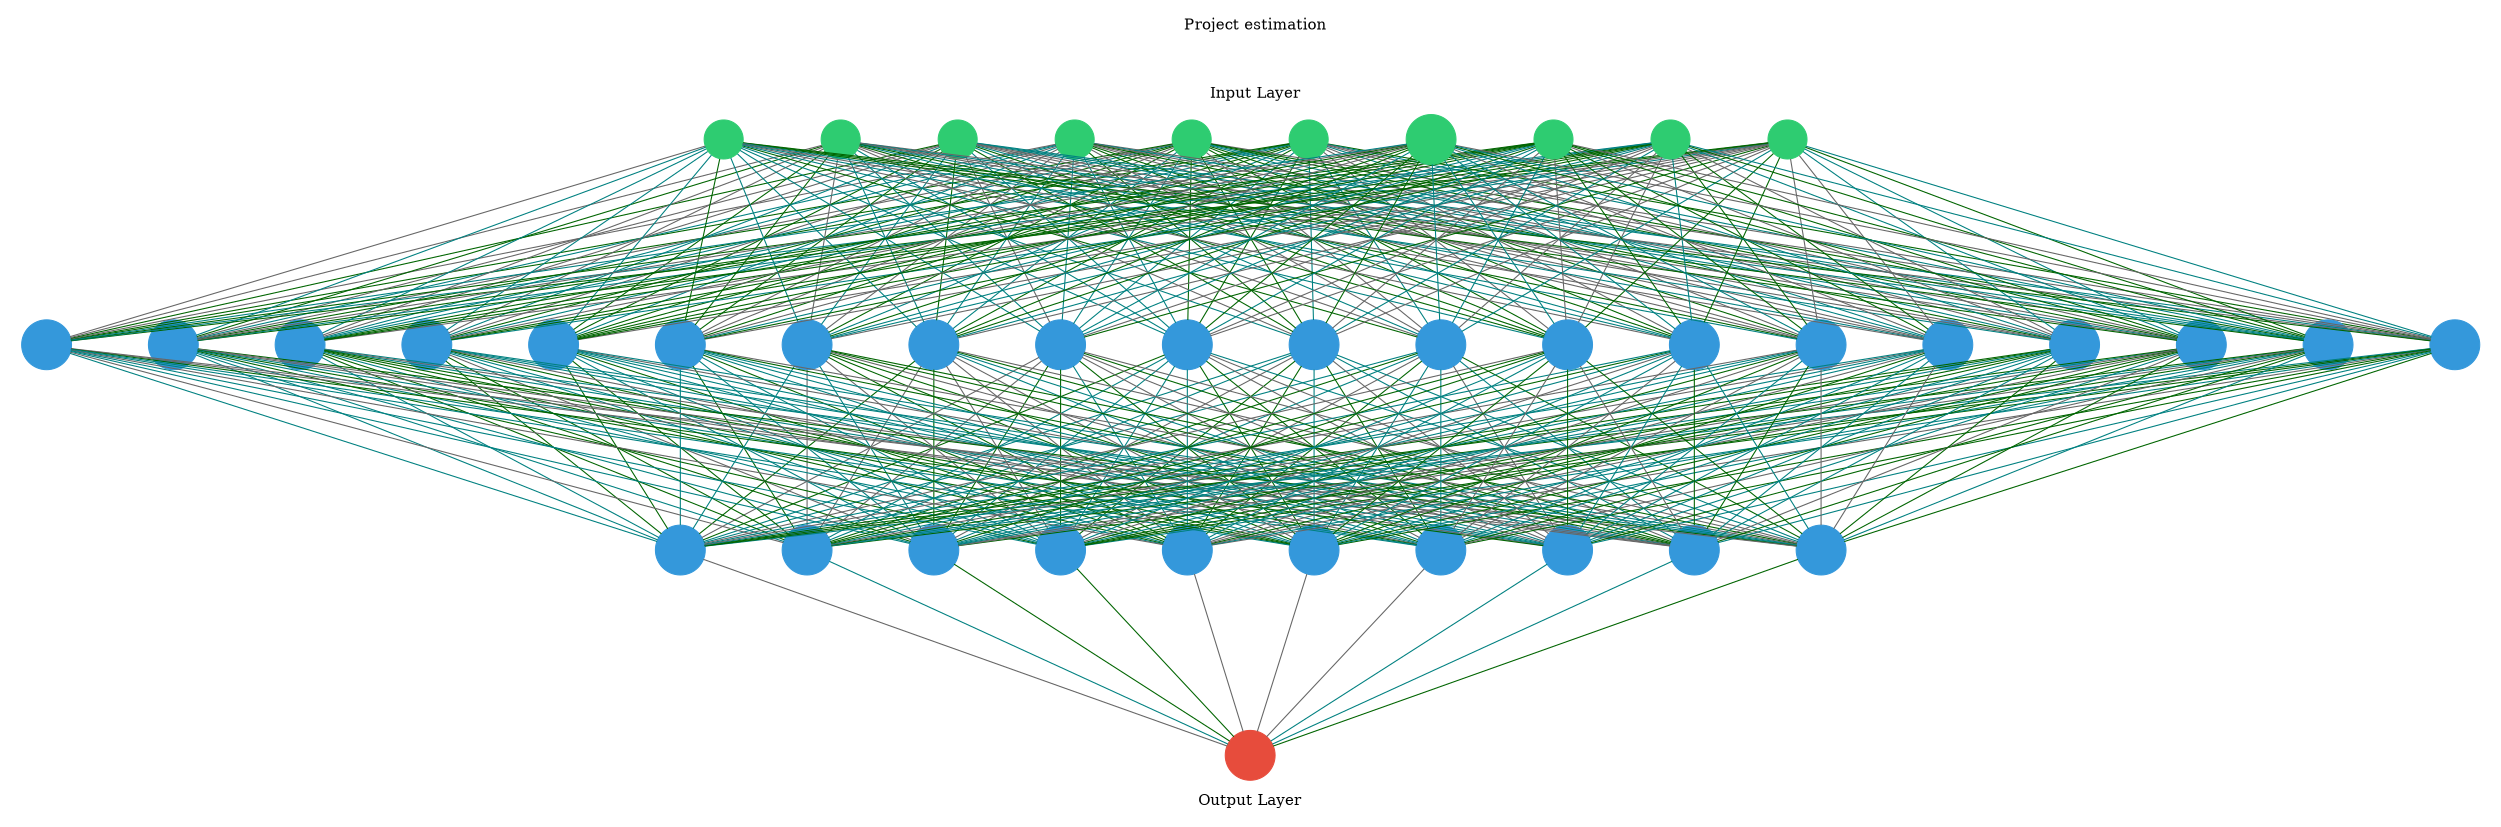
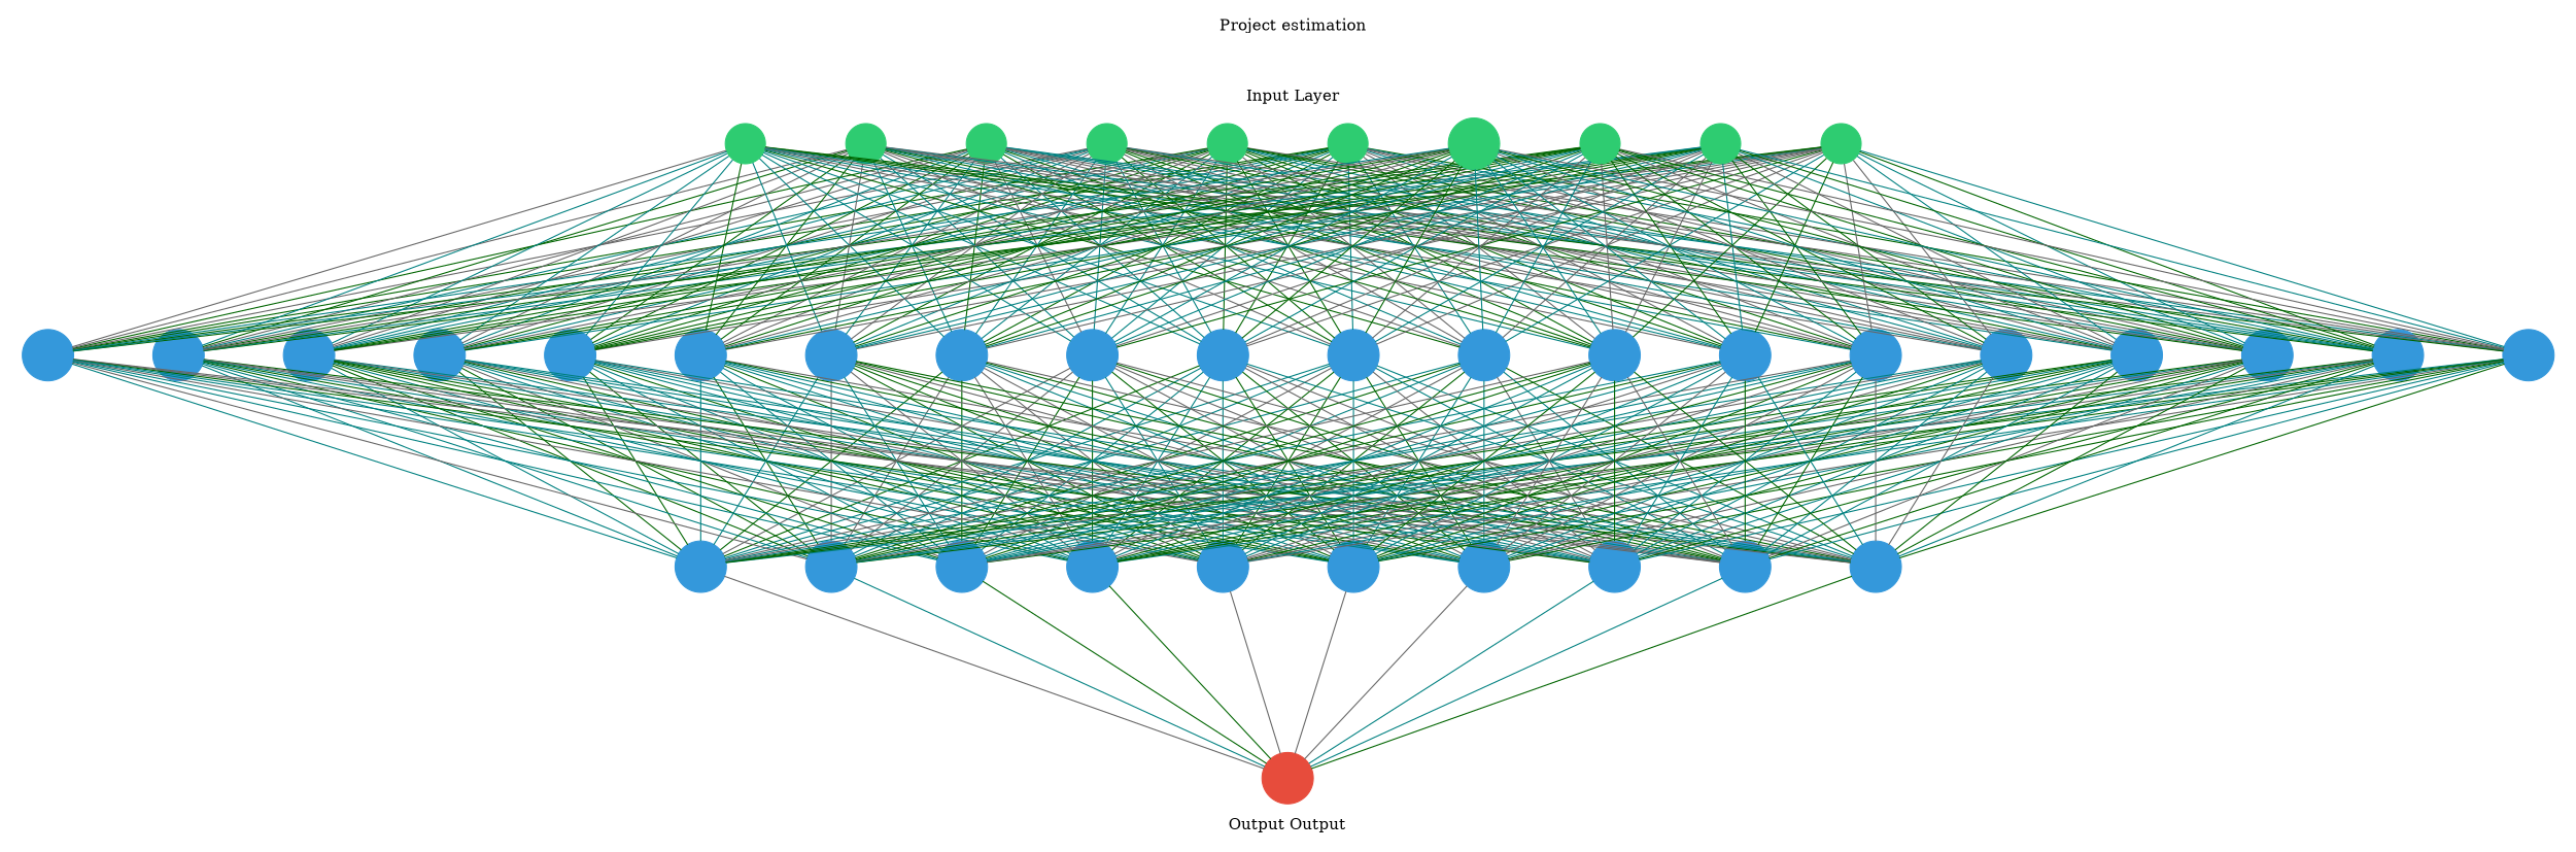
  digraph {
    arrowShape=none
    nodesep=1
    ranksep=2
    splines=false
    node [color="#3498db" fontcolor="#3498db" shape=circle style=filled]
    edge [arrowhead=none color=teal]
    1 [color="#2ecc71" fontcolor="#2ecc71"]
    2 [color="#2ecc71" fontcolor="#2ecc71"]
    3 [color="#2ecc71" fontcolor="#2ecc71"]
    4 [color="#2ecc71" fontcolor="#2ecc71"]
    5 [color="#2ecc71" fontcolor="#2ecc71"]
    6 [color="#2ecc71" fontcolor="#2ecc71"]
    7 [color="#2ecc71" fontcolor="#2ecc71"]
    8 [color="#2ecc71" fontcolor="#2ecc71"]
    9 [color="#2ecc71" fontcolor="#2ecc71"]
    10 [color="#2ecc71" fontcolor="#2ecc71"]
    11
    12
    13
    14
    15
    16
    17
    18
    19
    20
    21
    22
    23
    24
    25
    26
    27
    28
    29
    30
    31
    32
    33
    34
    35
    36
    37
    38
    39
    40
    41 [color="#e74c3c" fontcolor="#e74c3c"]
    subgraph cluster_1 {
      color=white
      label="Project estimation\n\n\n\nInput Layer"
      rank=same
      1
      2
      3
      4
      5
      6
      7
      8
      9
      10
    }
    subgraph cluster_2 {
      color=white
      labeljust=right
      labelloc=b
      rank=same
      11
      12
      13
      14
      15
      16
      17
      18
      19
      20
      21
      22
      23
      24
      25
      26
      27
      28
      29
      30
    }
    subgraph cluster_3 {
      color=white
      labeljust=right
      labelloc=b
      rank=same
      31
      32
      33
      34
      35
      36
      37
      38
      39
      40
    }
    subgraph cluster_4 {
      color=white
-     label="Output Layer"
+     label="Output Output"
      labeljust=1
      labelloc=bottom
      rank=same
      41
    }
    1 -> 11
    1 -> 12
    1 -> 13 [color=darkgreen]
    1 -> 14
    1 -> 15 [color=darkgreen]
    1 -> 16
    1 -> 17 [color=darkgreen]
    1 -> 18 [color=darkgreen]
    1 -> 19
    1 -> 20
    1 -> 21 [color=darkgreen]
    1 -> 22 [color=darkgreen]
    1 -> 23 [color=darkgreen]
    1 -> 24
    1 -> 25 [color=gray40]
    1 -> 26 [color=gray40]
    1 -> 27
    1 -> 28 [color=gray40]
    1 -> 29 [color=gray40]
    1 -> 30 [color=gray40]
    2 -> 11 [color=gray40]
    2 -> 12 [color=darkgreen]
    2 -> 13 [color=darkgreen]
    2 -> 14
    2 -> 15
    2 -> 16 [color=darkgreen]
    2 -> 17 [color=gray40]
    2 -> 18 [color=darkgreen]
    2 -> 19 [color=darkgreen]
    2 -> 20
    2 -> 21 [color=gray40]
    2 -> 22 [color=darkgreen]
    2 -> 23 [color=gray40]
    2 -> 24 [color=darkgreen]
    2 -> 25 [color=darkgreen]
    2 -> 26
    2 -> 27
    2 -> 28 [color=darkgreen]
    2 -> 29 [color=darkgreen]
    2 -> 30 [color=darkgreen]
    3 -> 11 [color=gray40]
    3 -> 12 [color=darkgreen]
    3 -> 13
    3 -> 14
    3 -> 15
    3 -> 16 [color=gray40]
    3 -> 17 [color=gray40]
    3 -> 18
    3 -> 19 [color=gray40]
    3 -> 20
    3 -> 21
    3 -> 22 [color=gray40]
    3 -> 23 [color=gray40]
    3 -> 24
    3 -> 25 [color=gray40]
    3 -> 26 [color=darkgreen]
    3 -> 27 [color=gray40]
    3 -> 28 [color=gray40]
    3 -> 29 [color=darkgreen]
    3 -> 30 [color=darkgreen]
    4 -> 11
    4 -> 12 [color=darkgreen]
    4 -> 13
    4 -> 14 [color=gray40]
    4 -> 15 [color=darkgreen]
    4 -> 16
    4 -> 17 [color=darkgreen]
    4 -> 18 [color=darkgreen]
    4 -> 19
    4 -> 20 [color=gray40]
    4 -> 21 [color=gray40]
    4 -> 22 [color=darkgreen]
    4 -> 23
    4 -> 24
    4 -> 25
    4 -> 26 [color=gray40]
    4 -> 27 [color=gray40]
    4 -> 28 [color=gray40]
    4 -> 29
    4 -> 30 [color=darkgreen]
    5 -> 11 [color=gray40]
    5 -> 12 [color=gray40]
    5 -> 13
    5 -> 14
    5 -> 15
    5 -> 16 [color=gray40]
    5 -> 17 [color=darkgreen]
    5 -> 18 [color=darkgreen]
    5 -> 19 [color=gray40]
    5 -> 20 [color=gray40]
    5 -> 21 [color=darkgreen]
    5 -> 22 [color=gray40]
    5 -> 23 [color=gray40]
    5 -> 24
    5 -> 25 [color=gray40]
    5 -> 26 [color=gray40]
    5 -> 27
    5 -> 28 [color=darkgreen]
    5 -> 29
    5 -> 30 [color=darkgreen]
    6 -> 11 [color=darkgreen]
    6 -> 12
    6 -> 13
    6 -> 14
    6 -> 15
    6 -> 16
    6 -> 17 [color=darkgreen]
    6 -> 18
    6 -> 19
    6 -> 20
    6 -> 21
    6 -> 22 [color=gray40]
    6 -> 23 [color=darkgreen]
    6 -> 24 [color=darkgreen]
    6 -> 25 [color=darkgreen]
    6 -> 26
    6 -> 27 [color=gray40]
    6 -> 28
    6 -> 29 [color=gray40]
    6 -> 30
    7 -> 11
    7 -> 12 [color=gray40]
    7 -> 13 [color=gray40]
    7 -> 14 [color=darkgreen]
    7 -> 15 [color=gray40]
    7 -> 16 [color=gray40]
    7 -> 17 [color=gray40]
    7 -> 18 [color=gray40]
    7 -> 19
    7 -> 20 [color=gray40]
    7 -> 21 [color=darkgreen]
    7 -> 22 [color=darkgreen]
    7 -> 23
    7 -> 24 [color=darkgreen]
    7 -> 25
    7 -> 26
    7 -> 27 [color=gray40]
    7 -> 28 [color=gray40]
    7 -> 29 [color=darkgreen]
    7 -> 30 [color=darkgreen]
    8 -> 11 [color=gray40]
    8 -> 12
    8 -> 13 [color=gray40]
    8 -> 14 [color=gray40]
    8 -> 15
    8 -> 16
    8 -> 17 [color=darkgreen]
    8 -> 18 [color=darkgreen]
    8 -> 19 [color=darkgreen]
    8 -> 20 [color=darkgreen]
    8 -> 21
    8 -> 22
    8 -> 23
    8 -> 24 [color=darkgreen]
    8 -> 25
    8 -> 26 [color=gray40]
    8 -> 27 [color=darkgreen]
    8 -> 28 [color=darkgreen]
    8 -> 29
    8 -> 30 [color=gray40]
    9 -> 11
    9 -> 12 [color=gray40]
    9 -> 13
    9 -> 14
    9 -> 15 [color=darkgreen]
    9 -> 16
    9 -> 17
    9 -> 18 [color=darkgreen]
    9 -> 19 [color=darkgreen]
    9 -> 20 [color=darkgreen]
    9 -> 21 [color=darkgreen]
    9 -> 22 [color=darkgreen]
    9 -> 23 [color=gray40]
    9 -> 24 [color=darkgreen]
    9 -> 25 [color=darkgreen]
    9 -> 26 [color=gray40]
    9 -> 27 [color=darkgreen]
    9 -> 28 [color=darkgreen]
    9 -> 29 [color=darkgreen]
    9 -> 30 [color=gray40]
    10 -> 11
    10 -> 12 [color=darkgreen]
    10 -> 13 [color=darkgreen]
    10 -> 14
    10 -> 15 [color=darkgreen]
    10 -> 16 [color=darkgreen]
    10 -> 17 [color=gray40]
    10 -> 18 [color=darkgreen]
    10 -> 19 [color=gray40]
    10 -> 20 [color=darkgreen]
    10 -> 21 [color=gray40]
    10 -> 22
    10 -> 23 [color=gray40]
    10 -> 24
    10 -> 25 [color=darkgreen]
    10 -> 26
    10 -> 27 [color=gray40]
    10 -> 28
    10 -> 29
    10 -> 30
    11 -> 31 [color=darkgreen]
    11 -> 32
    11 -> 33 [color=darkgreen]
    11 -> 34
    11 -> 35 [color=gray40]
    11 -> 36
    11 -> 37
    11 -> 38 [color=darkgreen]
    11 -> 39 [color=gray40]
    11 -> 40
    12 -> 31
    12 -> 32
    12 -> 33
    12 -> 34
    12 -> 35 [color=gray40]
    12 -> 36 [color=darkgreen]
    12 -> 37
    12 -> 38 [color=darkgreen]
    12 -> 39 [color=darkgreen]
    12 -> 40 [color=gray40]
    13 -> 31
    13 -> 32 [color=darkgreen]
    13 -> 33
    13 -> 34 [color=gray40]
    13 -> 35 [color=gray40]
    13 -> 36 [color=darkgreen]
    13 -> 37 [color=darkgreen]
    13 -> 38
    13 -> 39
    13 -> 40
    14 -> 31 [color=gray40]
    14 -> 32 [color=gray40]
    14 -> 33 [color=gray40]
    14 -> 34 [color=darkgreen]
    14 -> 35 [color=gray40]
    14 -> 36 [color=gray40]
    14 -> 37 [color=darkgreen]
    14 -> 38
    14 -> 39 [color=darkgreen]
    14 -> 40 [color=darkgreen]
    15 -> 31 [color=gray40]
    15 -> 32 [color=darkgreen]
    15 -> 33 [color=gray40]
    15 -> 34 [color=darkgreen]
    15 -> 35
    15 -> 36
    15 -> 37 [color=gray40]
    15 -> 38 [color=gray40]
    15 -> 39 [color=gray40]
    15 -> 40 [color=darkgreen]
    16 -> 31 [color=gray40]
    16 -> 32
    16 -> 33 [color=darkgreen]
    16 -> 34 [color=darkgreen]
    16 -> 35 [color=gray40]
    16 -> 36 [color=darkgreen]
    16 -> 37 [color=darkgreen]
    16 -> 38 [color=darkgreen]
    16 -> 39 [color=gray40]
    16 -> 40
    17 -> 31 [color=darkgreen]
    17 -> 32
    17 -> 33 [color=gray40]
    17 -> 34 [color=darkgreen]
    17 -> 35
    17 -> 36
    17 -> 37
    17 -> 38 [color=darkgreen]
    17 -> 39
    17 -> 40
    18 -> 31 [color=darkgreen]
    18 -> 32 [color=darkgreen]
    18 -> 33
    18 -> 34 [color=gray40]
    18 -> 35
    18 -> 36
    18 -> 37
    18 -> 38 [color=darkgreen]
    18 -> 39
    18 -> 40
    19 -> 31 [color=darkgreen]
    19 -> 32 [color=darkgreen]
    19 -> 33
    19 -> 34
    19 -> 35
    19 -> 36 [color=gray40]
    19 -> 37 [color=darkgreen]
    19 -> 38
    19 -> 39
    19 -> 40 [color=gray40]
    20 -> 31 [color=darkgreen]
    20 -> 32
    20 -> 33
    20 -> 34 [color=gray40]
    20 -> 35
    20 -> 36 [color=darkgreen]
    20 -> 37 [color=darkgreen]
    20 -> 38 [color=darkgreen]
    20 -> 39
    20 -> 40 [color=darkgreen]
    21 -> 31
    21 -> 32
    21 -> 33 [color=darkgreen]
    21 -> 34 [color=gray40]
    21 -> 35 [color=gray40]
    21 -> 36
    21 -> 37 [color=darkgreen]
    21 -> 38
    21 -> 39 [color=darkgreen]
    21 -> 40
    22 -> 31 [color=gray40]
    22 -> 32
    22 -> 33 [color=gray40]
    22 -> 34 [color=gray40]
    22 -> 35 [color=darkgreen]
    22 -> 36
    22 -> 37
    22 -> 38 [color=gray40]
    22 -> 39
    22 -> 40
    23 -> 31 [color=darkgreen]
    23 -> 32
    23 -> 33 [color=darkgreen]
    23 -> 34
    23 -> 35
    23 -> 36 [color=darkgreen]
    23 -> 37 [color=darkgreen]
    23 -> 38 [color=gray40]
    23 -> 39
    23 -> 40 [color=darkgreen]
    24 -> 31
    24 -> 32 [color=darkgreen]
    24 -> 33
    24 -> 34 [color=darkgreen]
    24 -> 35 [color=darkgreen]
    24 -> 36 [color=gray40]
    24 -> 37
    24 -> 38
    24 -> 39 [color=darkgreen]
    24 -> 40 [color=gray40]
    25 -> 31
    25 -> 32 [color=darkgreen]
    25 -> 33 [color=darkgreen]
    25 -> 34 [color=gray40]
    25 -> 35
    25 -> 36 [color=darkgreen]
    25 -> 37 [color=darkgreen]
    25 -> 38 [color=gray40]
    25 -> 39 [color=darkgreen]
    25 -> 40 [color=gray40]
    26 -> 31 [color=darkgreen]
    26 -> 32 [color=darkgreen]
    26 -> 33 [color=darkgreen]
    26 -> 34
    26 -> 35
    26 -> 36
    26 -> 37
    26 -> 38 [color=darkgreen]
    26 -> 39 [color=darkgreen]
    26 -> 40
    27 -> 31 [color=gray40]
    27 -> 32
    27 -> 33 [color=gray40]
    27 -> 34
    27 -> 35
    27 -> 36
    27 -> 37 [color=darkgreen]
    27 -> 38 [color=gray40]
    27 -> 39
    27 -> 40
    28 -> 31
    28 -> 32 [color=gray40]
    28 -> 33 [color=gray40]
    28 -> 34 [color=darkgreen]
    28 -> 35
    28 -> 36 [color=gray40]
    28 -> 37 [color=darkgreen]
    28 -> 38 [color=gray40]
    28 -> 39 [color=darkgreen]
    28 -> 40
    29 -> 31 [color=darkgreen]
    29 -> 32
    29 -> 33
    29 -> 34 [color=darkgreen]
    29 -> 35
    29 -> 36 [color=gray40]
    29 -> 37
    29 -> 38
    29 -> 39 [color=gray40]
    29 -> 40
    30 -> 31 [color=darkgreen]
    30 -> 32 [color=gray40]
    30 -> 33 [color=darkgreen]
    30 -> 34 [color=gray40]
    30 -> 35 [color=darkgreen]
    30 -> 36 [color=gray40]
    30 -> 37 [color=darkgreen]
    30 -> 38
    30 -> 39
    30 -> 40 [color=darkgreen]
    31 -> 41
    32 -> 41 [color=gray40]
    33 -> 41 [color=darkgreen]
    34 -> 41
    35 -> 41
    36 -> 41 [color=gray40]
    37 -> 41 [color=gray40]
    38 -> 41 [color=gray40]
    39 -> 41 [color=darkgreen]
    40 -> 41 [color=darkgreen]
  }
